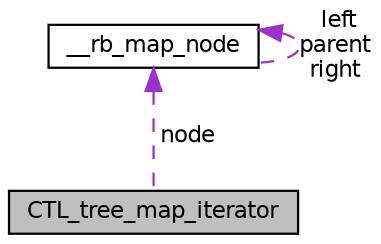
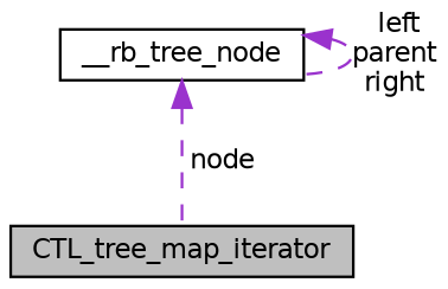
  digraph {
    node [color=black fontname=Helvetica fontsize=10 shape=record style=filled]
    edge [color=darkorchid3 dir=back fontname=Helvetica fontsize=10 labelfontname=Helvetica labelfontsize=10 style=dashed]
    n1 [fillcolor=grey75 fontcolor=black height=0.2 label=CTL_tree_map_iterator width=0.4]
-   n2 [fillcolor=white height=0.2 label=__rb_map_node width=0.4]
+   n2 [fillcolor=white height=0.2 label=__rb_tree_node width=0.4]
    n2 -> n1 [label=" node"]
    n2 -> n2 [label=" left\nparent\nright"]
  }
